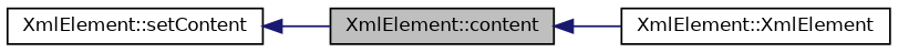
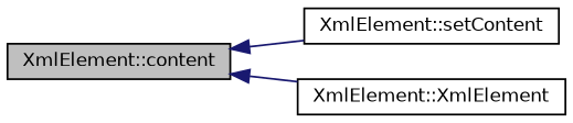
  digraph {
    rankdir=LR
    node [color=black fillcolor=white fontname=Helvetica fontsize=10 shape=record style=filled]
    edge [color=midnightblue dir=back fontname=Helvetica fontsize=10 labelfontname=Helvetica labelfontsize=10 style=solid]
    n1 [fillcolor=grey75 fontcolor=black height=0.2 label="XmlElement::content" width=0.4]
    n2 [height=0.2 label="XmlElement::setContent" width=0.4]
    n3 [height=0.2 label="XmlElement::XmlElement" width=0.4]
-   n2 -> n1
+   n1 -> n2
    n1 -> n3
  }
